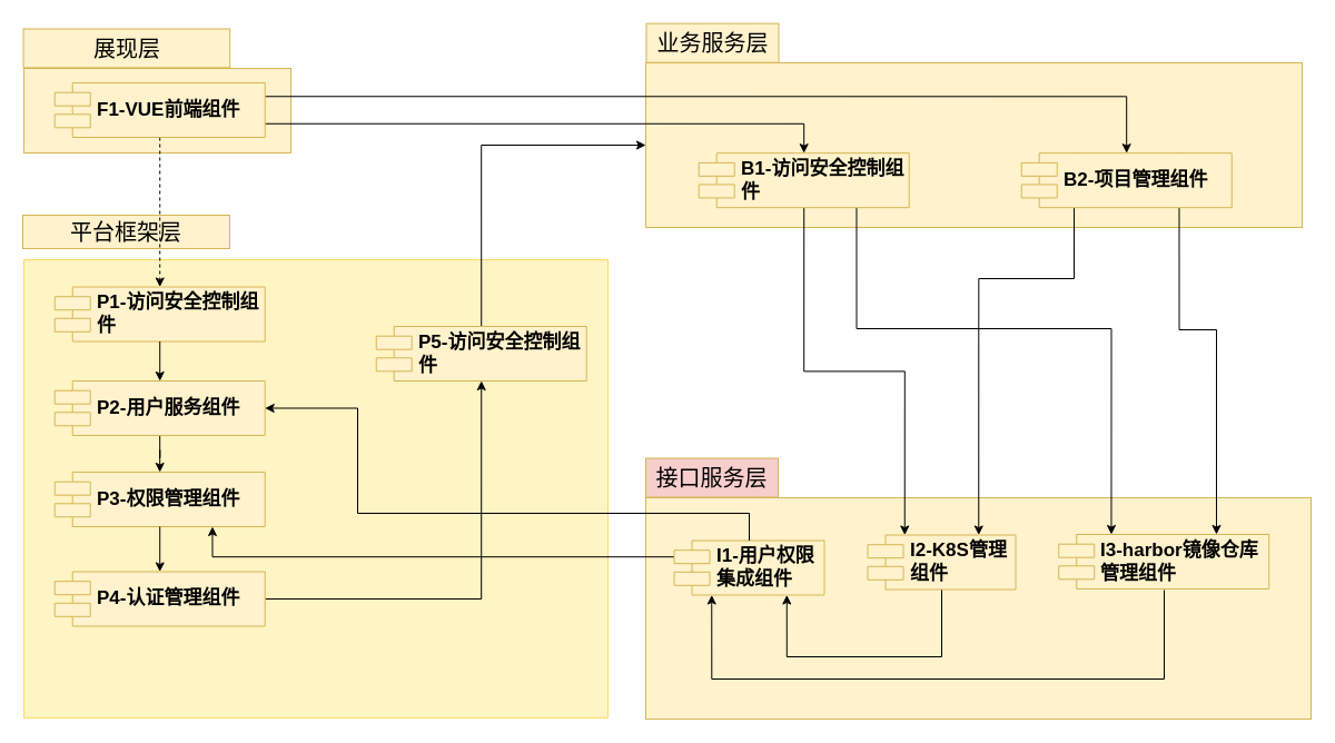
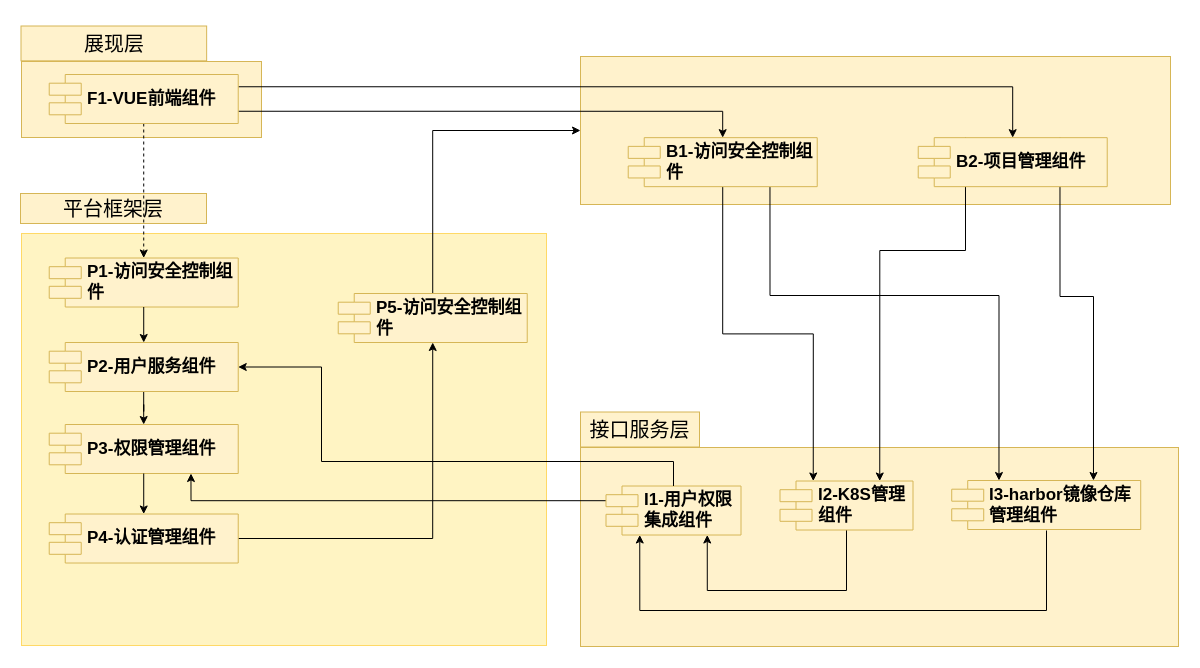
  <mxCell id="0" />
  <mxCell id="1" parent="0" />
  <mxCell id="2" value="" style="rounded=0;whiteSpace=wrap;html=1;fillColor=#fff2cc;strokeColor=#d6b656;" parent="1" vertex="1"><mxGeometry x="580" y="56" width="590" height="148" as="geometry" /></mxCell>
  <mxCell id="3" value="平台框架层" style="rounded=0;whiteSpace=wrap;html=1;fontSize=20;fillColor=#fff2cc;strokeColor=#d6b656;" parent="1" vertex="1"><mxGeometry x="20" y="193" width="186" height="30" as="geometry" /></mxCell>
  <mxCell id="4" value="" style="rounded=0;whiteSpace=wrap;html=1;strokeColor=#FFD966;fillColor=#FFF4C3;" parent="1" vertex="1"><mxGeometry x="21" y="233" width="525" height="412" as="geometry" /></mxCell>
  <mxCell id="5" value="" style="rounded=0;whiteSpace=wrap;html=1;fillColor=#fff2cc;strokeColor=#d6b656;" parent="1" vertex="1"><mxGeometry x="580" y="447" width="598" height="199" as="geometry" /></mxCell>
  <mxCell id="6" value="" style="rounded=0;whiteSpace=wrap;html=1;fillColor=#fff2cc;strokeColor=#d6b656;" parent="1" vertex="1"><mxGeometry x="21" y="61" width="240" height="76" as="geometry" /></mxCell>
  <mxCell id="7" value="展现层" style="rounded=0;whiteSpace=wrap;html=1;fontSize=20;fillColor=#fff2cc;strokeColor=#d6b656;" parent="1" vertex="1"><mxGeometry x="20.5" y="25.5" width="185.654" height="34.834" as="geometry" /></mxCell>
  <mxCell id="8" style="edgeStyle=orthogonalEdgeStyle;rounded=0;orthogonalLoop=1;jettySize=auto;html=1;exitX=0.5;exitY=1;exitDx=0;exitDy=0;dashed=1;" edge="1" parent="1" source="11" target="12"><mxGeometry relative="1" as="geometry" /></mxCell>
  <mxCell id="9" style="edgeStyle=orthogonalEdgeStyle;rounded=0;orthogonalLoop=1;jettySize=auto;html=1;exitX=1;exitY=0.25;exitDx=0;exitDy=0;strokeColor=#000000;" edge="1" parent="1" source="11" target="19"><mxGeometry relative="1" as="geometry" /></mxCell>
  <mxCell id="10" style="edgeStyle=orthogonalEdgeStyle;rounded=0;orthogonalLoop=1;jettySize=auto;html=1;exitX=1;exitY=0.75;exitDx=0;exitDy=0;strokeColor=#000000;" edge="1" parent="1" source="11" target="16"><mxGeometry relative="1" as="geometry" /></mxCell>
  <mxCell id="11" value="F1-VUE前端组件" style="shape=component;align=left;spacingLeft=36;whiteSpace=wrap;html=1;fontSize=17;fontStyle=1;fillColor=#fff2cc;strokeColor=#d6b656;" parent="1" vertex="1"><mxGeometry x="48.726" y="74" width="189" height="49" as="geometry" /></mxCell>
  <mxCell id="12" value="P1-访问安全控制组件" style="shape=component;align=left;spacingLeft=36;whiteSpace=wrap;html=1;fontSize=17;fontStyle=1;fillColor=#fff2cc;strokeColor=#d6b656;" parent="1" vertex="1"><mxGeometry x="48.726" y="257.5" width="189" height="49" as="geometry" /></mxCell>
- <mxCell id="13" value="业务服务层" style="rounded=0;whiteSpace=wrap;html=1;fontSize=20;fillColor=#fff2cc;strokeColor=#d6b656;" parent="1" vertex="1"><mxGeometry x="580.5" y="20.667" width="119" height="35" as="geometry" /></mxCell>
  <mxCell id="14" style="edgeStyle=orthogonalEdgeStyle;rounded=0;orthogonalLoop=1;jettySize=auto;html=1;exitX=0.75;exitY=1;exitDx=0;exitDy=0;entryX=0.25;entryY=0;entryDx=0;entryDy=0;strokeColor=#000000;" edge="1" parent="1" source="16" target="33"><mxGeometry relative="1" as="geometry"><Array as="points"><mxPoint x="770" y="295" /><mxPoint x="998" y="295" /></Array></mxGeometry></mxCell>
  <mxCell id="15" style="edgeStyle=orthogonalEdgeStyle;rounded=0;orthogonalLoop=1;jettySize=auto;html=1;exitX=0.5;exitY=1;exitDx=0;exitDy=0;entryX=0.25;entryY=0;entryDx=0;entryDy=0;strokeColor=#000000;" edge="1" parent="1" source="16" target="31"><mxGeometry relative="1" as="geometry" /></mxCell>
  <mxCell id="16" value="B1-访问安全控制组件" style="shape=component;align=left;spacingLeft=36;whiteSpace=wrap;html=1;fontSize=17;fontStyle=1;fillColor=#fff2cc;strokeColor=#d6b656;" parent="1" vertex="1"><mxGeometry x="627.726" y="137.167" width="189" height="49" as="geometry" /></mxCell>
  <mxCell id="17" style="edgeStyle=orthogonalEdgeStyle;rounded=0;orthogonalLoop=1;jettySize=auto;html=1;exitX=0.25;exitY=0;exitDx=0;exitDy=0;entryX=0.75;entryY=0;entryDx=0;entryDy=0;" edge="1" parent="1" source="19" target="31"><mxGeometry relative="1" as="geometry"><Array as="points"><mxPoint x="965" y="250" /><mxPoint x="880" y="250" /></Array></mxGeometry></mxCell>
  <mxCell id="18" style="edgeStyle=orthogonalEdgeStyle;rounded=0;orthogonalLoop=1;jettySize=auto;html=1;exitX=0.75;exitY=0;exitDx=0;exitDy=0;entryX=0.75;entryY=0;entryDx=0;entryDy=0;" edge="1" parent="1" source="19" target="33"><mxGeometry relative="1" as="geometry"><Array as="points"><mxPoint x="1060" y="296" /><mxPoint x="1093" y="296" /></Array></mxGeometry></mxCell>
  <mxCell id="19" value="B2-项目管理组件" style="shape=component;align=left;spacingLeft=36;whiteSpace=wrap;html=1;fontSize=17;fontStyle=1;fillColor=#fff2cc;strokeColor=#d6b656;" parent="1" vertex="1"><mxGeometry x="917.726" y="137.167" width="189" height="49" as="geometry" /></mxCell>
  <mxCell id="20" style="edgeStyle=orthogonalEdgeStyle;rounded=0;orthogonalLoop=1;jettySize=auto;html=1;exitX=0.5;exitY=0;exitDx=0;exitDy=0;entryX=0;entryY=0.5;entryDx=0;entryDy=0;strokeColor=#000000;" edge="1" parent="1" source="21" target="2"><mxGeometry relative="1" as="geometry" /></mxCell>
  <mxCell id="21" value="P5-访问安全控制组件" style="shape=component;align=left;spacingLeft=36;whiteSpace=wrap;html=1;fontSize=17;fontStyle=1;fillColor=#fff2cc;strokeColor=#d6b656;" parent="1" vertex="1"><mxGeometry x="337.726" y="293" width="189" height="49" as="geometry" /></mxCell>
  <mxCell id="22" value="" style="edgeStyle=orthogonalEdgeStyle;rounded=0;html=1;jettySize=auto;orthogonalLoop=1;fontSize=20;fillColor=#fff2cc;strokeColor=#000000;" parent="1" source="23" target="24" edge="1"><mxGeometry relative="1" as="geometry"><mxPoint x="142.226" y="486" as="targetPoint" /></mxGeometry></mxCell>
  <mxCell id="23" value="P2-用户服务组件" style="shape=component;align=left;spacingLeft=36;whiteSpace=wrap;html=1;fontSize=17;fontStyle=1;fillColor=#fff2cc;strokeColor=#d6b656;" parent="1" vertex="1"><mxGeometry x="48.726" y="342" width="189" height="49" as="geometry" /></mxCell>
  <mxCell id="24" value="P3-权限管理组件" style="shape=component;align=left;spacingLeft=36;whiteSpace=wrap;html=1;fontSize=17;fontStyle=1;fillColor=#fff2cc;strokeColor=#d6b656;" parent="1" vertex="1"><mxGeometry x="48.726" y="424" width="189" height="49" as="geometry" /></mxCell>
  <mxCell id="25" style="edgeStyle=orthogonalEdgeStyle;rounded=0;orthogonalLoop=1;jettySize=auto;html=1;exitX=1;exitY=0.5;exitDx=0;exitDy=0;entryX=0.5;entryY=1;entryDx=0;entryDy=0;" edge="1" parent="1" source="26" target="21"><mxGeometry relative="1" as="geometry" /></mxCell>
  <mxCell id="26" value="P4-认证管理组件" style="shape=component;align=left;spacingLeft=36;whiteSpace=wrap;html=1;fontSize=17;fontStyle=1;fillColor=#fff2cc;strokeColor=#d6b656;" parent="1" vertex="1"><mxGeometry x="48.726" y="513.5" width="189" height="49" as="geometry" /></mxCell>
  <mxCell id="27" value="" style="edgeStyle=orthogonalEdgeStyle;rounded=0;html=1;jettySize=auto;orthogonalLoop=1;fontSize=20;entryX=0.5;entryY=0;exitX=0.5;exitY=1;fillColor=#fff2cc;strokeColor=#000000;" parent="1" source="12" target="23" edge="1"><mxGeometry relative="1" as="geometry"><mxPoint x="142.726" y="341.5" as="sourcePoint" /><mxPoint x="152.726" y="302.5" as="targetPoint" /></mxGeometry></mxCell>
  <mxCell id="28" value="" style="edgeStyle=orthogonalEdgeStyle;rounded=0;html=1;jettySize=auto;orthogonalLoop=1;fontSize=20;exitX=0.5;exitY=1;fillColor=#fff2cc;strokeColor=#000000;" parent="1" source="24" target="26" edge="1"><mxGeometry relative="1" as="geometry"><mxPoint x="152.319" y="416" as="sourcePoint" /><mxPoint x="152.319" y="434" as="targetPoint" /></mxGeometry></mxCell>
- <mxCell id="29" value="接口服务层" style="rounded=0;whiteSpace=wrap;html=1;fontSize=20;fillColor=#f8cecc;strokeColor=#d6b656;" parent="1" vertex="1"><mxGeometry x="580" y="411.5" width="119" height="35" as="geometry" /></mxCell>
+ <mxCell id="29" value="接口服务层" style="rounded=0;whiteSpace=wrap;html=1;fontSize=20;fillColor=#fff2cc;strokeColor=#d6b656;" parent="1" vertex="1"><mxGeometry x="580" y="411.5" width="119" height="35" as="geometry" /></mxCell>
  <mxCell id="30" style="edgeStyle=orthogonalEdgeStyle;rounded=0;orthogonalLoop=1;jettySize=auto;html=1;exitX=0.5;exitY=1;exitDx=0;exitDy=0;entryX=0.75;entryY=1;entryDx=0;entryDy=0;strokeColor=#000000;" edge="1" parent="1" source="31" target="35"><mxGeometry relative="1" as="geometry"><Array as="points"><mxPoint x="846" y="590" /><mxPoint x="706" y="590" /></Array></mxGeometry></mxCell>
  <mxCell id="31" value="I2-K8S管理组件" style="shape=component;align=left;spacingLeft=36;whiteSpace=wrap;html=1;fontSize=17;fontStyle=1;fillColor=#fff2cc;strokeColor=#d6b656;" parent="1" vertex="1"><mxGeometry x="779.5" y="480.5" width="133" height="49" as="geometry" /></mxCell>
  <mxCell id="32" style="edgeStyle=orthogonalEdgeStyle;rounded=0;orthogonalLoop=1;jettySize=auto;html=1;entryX=0.25;entryY=1;entryDx=0;entryDy=0;strokeColor=#000000;" edge="1" parent="1" target="35"><mxGeometry relative="1" as="geometry"><mxPoint x="1046" y="530" as="sourcePoint" /><Array as="points"><mxPoint x="1046" y="610" /><mxPoint x="640" y="610" /></Array></mxGeometry></mxCell>
  <mxCell id="33" value="I3-harbor镜像仓库管理组件" style="shape=component;align=left;spacingLeft=36;whiteSpace=wrap;html=1;fontSize=17;fontStyle=1;fillColor=#fff2cc;strokeColor=#d6b656;" parent="1" vertex="1"><mxGeometry x="951.226" y="480" width="189" height="49" as="geometry" /></mxCell>
  <mxCell id="34" style="edgeStyle=orthogonalEdgeStyle;rounded=0;orthogonalLoop=1;jettySize=auto;html=1;exitX=0;exitY=0.3;exitDx=0;exitDy=0;entryX=0.75;entryY=1;entryDx=0;entryDy=0;strokeColor=#000000;" edge="1" parent="1" source="35" target="24"><mxGeometry relative="1" as="geometry" /></mxCell>
  <mxCell id="35" value="I1-用户权限集成组件" style="shape=component;align=left;spacingLeft=36;whiteSpace=wrap;html=1;fontSize=17;fontStyle=1;fillColor=#fff2cc;strokeColor=#d6b656;" parent="1" vertex="1"><mxGeometry x="605.5" y="485.5" width="135" height="49" as="geometry" /></mxCell>
  <mxCell id="36" style="edgeStyle=orthogonalEdgeStyle;rounded=0;orthogonalLoop=1;jettySize=auto;html=1;exitX=0.5;exitY=0;exitDx=0;exitDy=0;entryX=1;entryY=0.5;entryDx=0;entryDy=0;" parent="1" source="35" target="23" edge="1"><mxGeometry relative="1" as="geometry"><Array as="points"><mxPoint x="673" y="461" /><mxPoint x="321" y="461" /><mxPoint x="321" y="366" /></Array></mxGeometry></mxCell>
